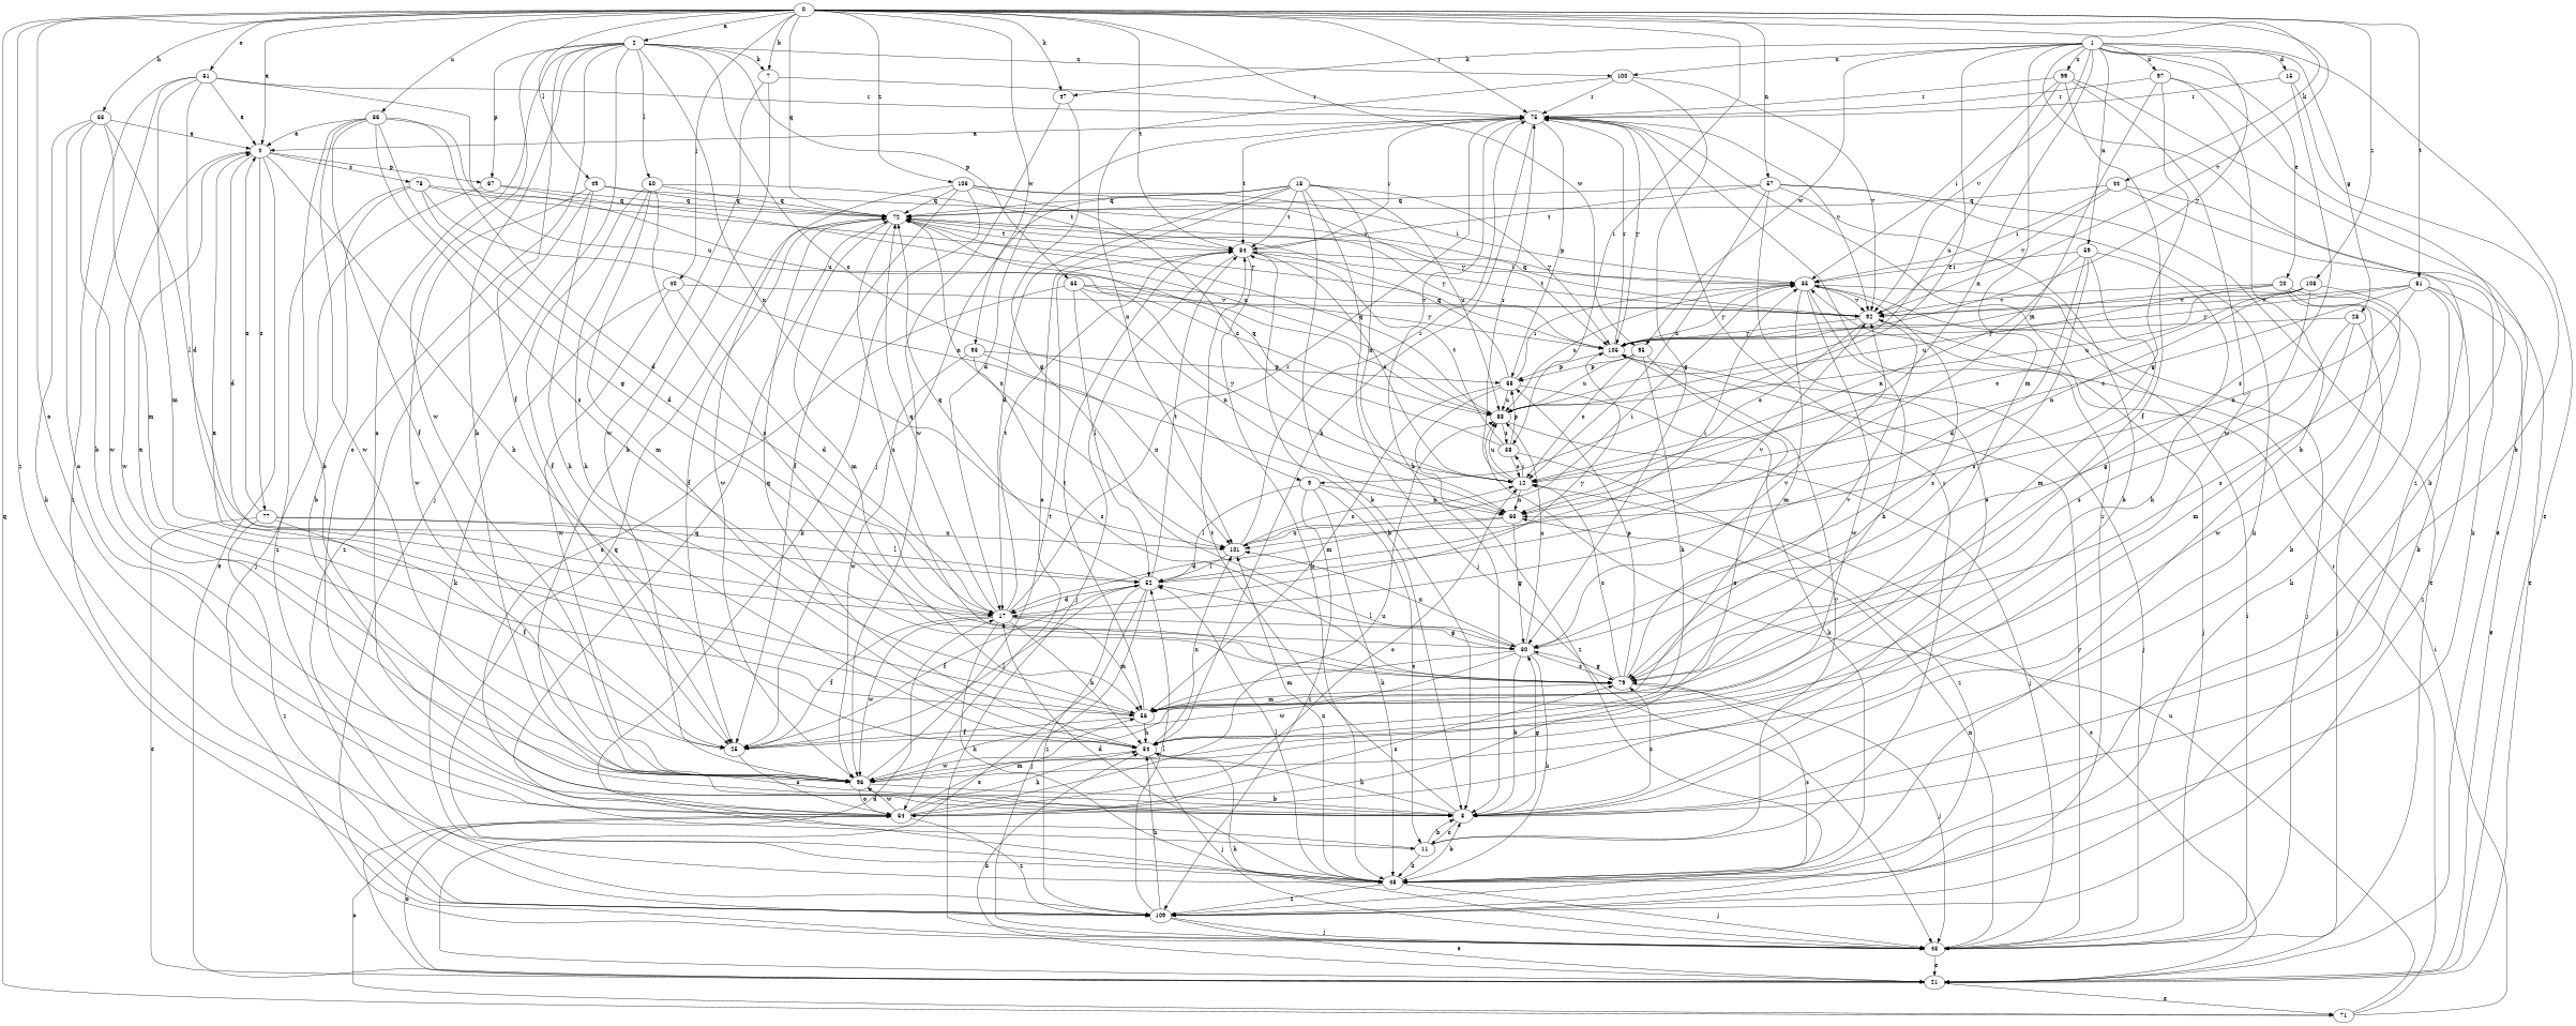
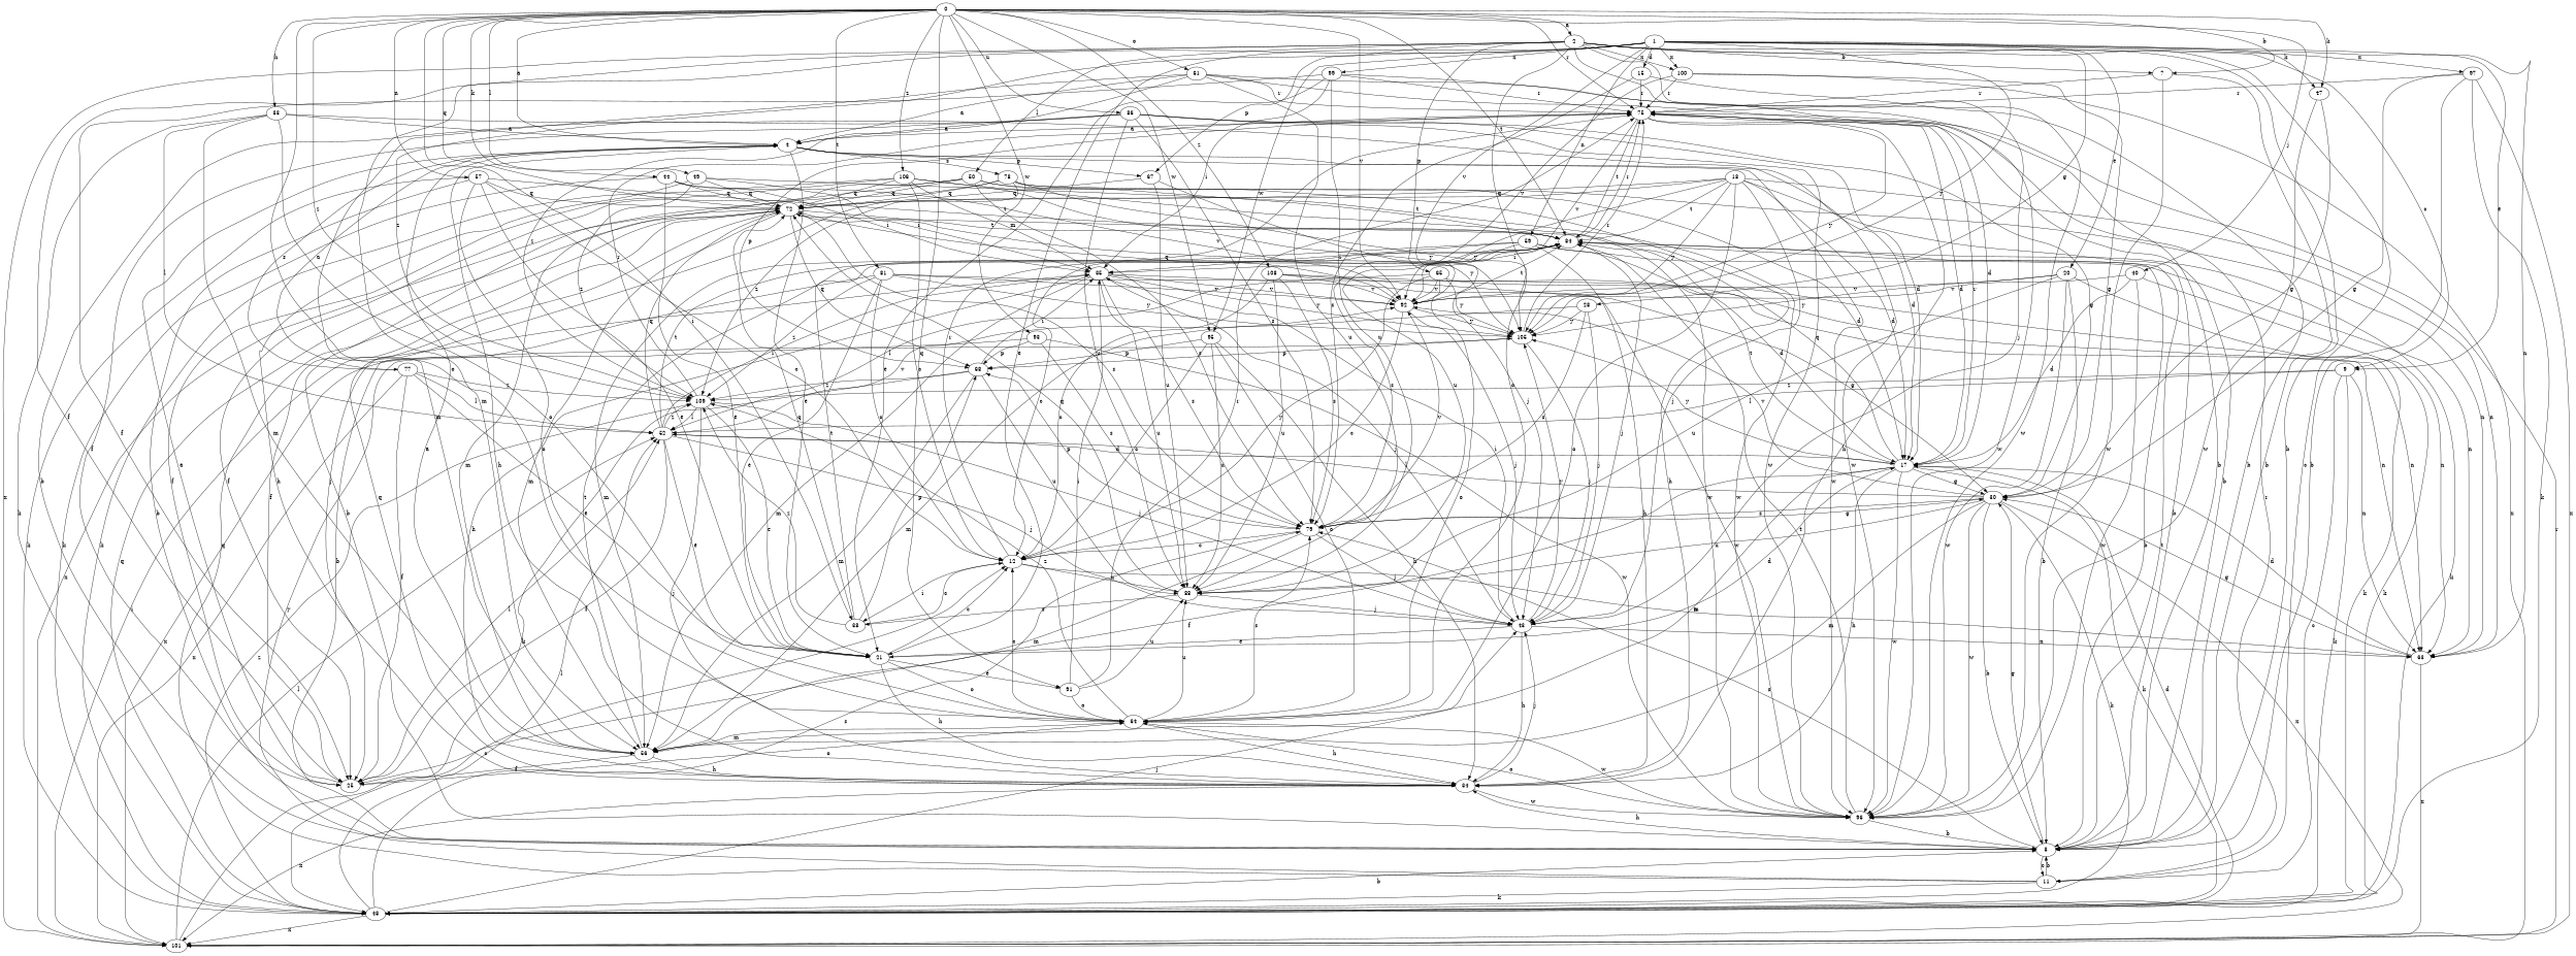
  strict digraph {
    0
    2
    4
    7
    33
    38
    40
    44
    47
    49
    57
    61
    64
-   71
+   71 [label=91]
    72
    75
    n17 [label=81]
    84
    86
    92
    93
    95
    106
    108
    109
    100
    8
    9
    11
    25
    43
    50
    65
    67
    96
    101
    21
    17
    34
    77
    78
    56
    48
    52
    12
    68
    n47 [label=35]
    30
    88
    79
    105
    n52 [label=63]
    1
    15
    20
    28
    59
    97
    99
    18
    0 -> 2 [label=a]
    0 -> 4 [label=a]
    0 -> 7 [label=b]
    0 -> 33 [label=h]
    0 -> 38 [label=i]
    0 -> 40 [label=j]
    0 -> 44 [label=k]
    0 -> 47 [label=k]
    0 -> 49 [label=l]
    0 -> 57 [label=n]
    0 -> 61 [label=o]
    0 -> 64 [label=o]
    0 -> 71 [label=q]
    0 -> 72 [label=q]
    0 -> 75 [label=r]
    0 -> n17 [label=t]
    0 -> 84 [label=t]
    0 -> 86 [label=u]
    0 -> 92 [label=v]
    0 -> 93 [label=w]
    0 -> 95 [label=w]
    0 -> 106 [label=z]
    0 -> 108 [label=z]
    0 -> 109 [label=z]
    2 -> 7 [label=b]
    2 -> 64 [label=o]
    2 -> 100 [label=x]
    2 -> 8 [label=b]
    2 -> 9 [label=c]
    2 -> 11 [label=c]
    2 -> 25 [label=f]
    2 -> 43 [label=j]
    2 -> 50 [label=l]
    2 -> 65 [label=p]
    2 -> 67 [label=p]
    2 -> 96 [label=w]
    2 -> 101 [label=x]
    4 -> 67 [label=p]
    4 -> 96 [label=w]
    4 -> 21 [label=e]
    4 -> 17 [label=d]
    4 -> 34 [label=h]
    4 -> 77 [label=s]
    4 -> 78 [label=s]
    7 -> 75 [label=r]
    7 -> 8 [label=b]
    7 -> 96 [label=w]
    33 -> 4 [label=a]
    33 -> 64 [label=o]
    33 -> 96 [label=w]
    33 -> 56 [label=m]
    33 -> 48 [label=k]
    33 -> 52 [label=l]
    38 -> 72 [label=q]
    38 -> 84 [label=t]
    38 -> 109 [label=z]
    38 -> 12 [label=c]
    38 -> 68 [label=p]
    40 -> 92 [label=v]
    40 -> 96 [label=w]
    40 -> 17 [label=d]
    40 -> 48 [label=k]
    44 -> 72 [label=q]
    44 -> 92 [label=v]
    44 -> 21 [label=e]
    44 -> 48 [label=k]
    44 -> n47 [label=i]
    47 -> 96 [label=w]
    47 -> 30 [label=g]
    49 -> 72 [label=q]
    49 -> 109 [label=z]
    49 -> 96 [label=w]
    49 -> 34 [label=h]
    49 -> n47 [label=i]
    57 -> 64 [label=o]
    57 -> 72 [label=q]
    57 -> 84 [label=t]
    57 -> 8 [label=b]
    57 -> 21 [label=e]
    57 -> 48 [label=k]
    57 -> 12 [label=c]
    61 -> 4 [label=a]
    61 -> 75 [label=r]
    61 -> 109 [label=z]
    61 -> 8 [label=b]
    61 -> 17 [label=d]
    61 -> 56 [label=m]
    61 -> 88 [label=u]
    64 -> 109 [label=z]
    64 -> 96 [label=w]
    64 -> 34 [label=h]
    64 -> 56 [label=m]
    64 -> 12 [label=c]
    64 -> 88 [label=u]
    64 -> 79 [label=s]
    71 -> 64 [label=o]
    71 -> 75 [label=r]
    71 -> n47 [label=i]
    71 -> 88 [label=u]
    72 -> 84 [label=t]
    72 -> 25 [label=f]
    72 -> 101 [label=x]
    72 -> 56 [label=m]
    72 -> 79 [label=s]
    72 -> 105 [label=y]
    75 -> 4 [label=a]
    75 -> 84 [label=t]
    75 -> 92 [label=v]
    75 -> 8 [label=b]
    75 -> 17 [label=d]
    75 -> 34 [label=h]
    75 -> 68 [label=p]
    75 -> 105 [label=y]
    n17 -> 92 [label=v]
    n17 -> 109 [label=z]
    n17 -> 8 [label=b]
    n17 -> 21 [label=e]
    n17 -> 12 [label=c]
    n17 -> 105 [label=y]
    n17 -> n52 [label=n]
    84 -> 75 [label=r]
    84 -> 8 [label=b]
    84 -> 43 [label=j]
    84 -> 48 [label=k]
    84 -> 12 [label=c]
    84 -> n47 [label=i]
    86 -> 4 [label=a]
    86 -> 8 [label=b]
    86 -> 25 [label=f]
    86 -> 96 [label=w]
    86 -> 17 [label=d]
    86 -> 30 [label=g]
    86 -> 88 [label=u]
    86 -> 79 [label=s]
    92 -> 72 [label=q]
    92 -> 84 [label=t]
    92 -> 43 [label=j]
    92 -> 12 [label=c]
    92 -> 105 [label=y]
    93 -> 96 [label=w]
    93 -> 101 [label=x]
    93 -> 68 [label=p]
    93 -> 79 [label=s]
    95 -> 64 [label=o]
    95 -> 34 [label=h]
    95 -> 12 [label=c]
    95 -> 68 [label=p]
    95 -> 88 [label=u]
    106 -> 72 [label=q]
    106 -> 25 [label=f]
    106 -> 96 [label=w]
    106 -> 48 [label=k]
    106 -> 12 [label=c]
-   106 -> n47 [label=i]
+   106 -> n47 [label=m]
    106 -> 105 [label=y]
    108 -> 92 [label=v]
    108 -> 12 [label=c]
    108 -> 30 [label=g]
    108 -> 88 [label=u]
    108 -> 79 [label=s]
    108 -> n52 [label=n]
    109 -> 75 [label=r]
    109 -> 43 [label=j]
    109 -> 21 [label=e]
-   109 -> 34 [label=h]
+   109 -> 34 [label=j]
    109 -> 52 [label=l]
    100 -> 75 [label=r]
    100 -> 92 [label=v]
    100 -> 101 [label=x]
    100 -> 30 [label=g]
    8 -> 84 [label=t]
    8 -> 11 [label=c]
    8 -> 34 [label=h]
    8 -> 30 [label=g]
    8 -> 79 [label=s]
    9 -> 109 [label=z]
    9 -> 11 [label=c]
    9 -> 48 [label=k]
    9 -> 52 [label=l]
    9 -> n52 [label=n]
    11 -> 72 [label=q]
    11 -> 75 [label=r]
    11 -> 8 [label=b]
    11 -> 48 [label=k]
    11 -> 105 [label=y]
    25 -> 4 [label=a]
    25 -> 64 [label=o]
    25 -> 52 [label=l]
    43 -> 21 [label=e]
    43 -> 34 [label=h]
    43 -> n47 [label=i]
    43 -> 105 [label=y]
    43 -> n52 [label=n]
    50 -> 72 [label=q]
    50 -> 84 [label=t]
    50 -> 25 [label=f]
    50 -> 34 [label=h]
    50 -> 56 [label=m]
    50 -> 79 [label=s]
    65 -> 64 [label=o]
    65 -> 92 [label=v]
    65 -> 52 [label=l]
    65 -> 12 [label=y]
    65 -> 105 [label=y]
    65 -> n52 [label=n]
    67 -> 72 [label=q]
    67 -> 43 [label=j]
    67 -> 88 [label=u]
    96 -> 64 [label=o]
    96 -> 84 [label=t]
    96 -> 8 [label=b]
    101 -> 75 [label=r]
    101 -> 52 [label=l]
    101 -> 12 [label=c]
    101 -> n47 [label=i]
    21 -> 64 [label=o]
    21 -> 71 [label=e]
    21 -> 17 [label=d]
    21 -> 34 [label=h]
    21 -> 12 [label=c]
    17 -> 72 [label=q]
    17 -> 75 [label=r]
    17 -> 84 [label=t]
    17 -> 25 [label=f]
    17 -> 96 [label=w]
    17 -> 34 [label=h]
    17 -> 56 [label=m]
    17 -> 48 [label=k]
    17 -> 30 [label=g]
    17 -> 105 [label=y]
    34 -> 72 [label=q]
    34 -> 43 [label=j]
    34 -> 96 [label=w]
    34 -> 101 [label=x]
    77 -> 4 [label=a]
    77 -> 109 [label=z]
    77 -> 25 [label=f]
    77 -> 101 [label=x]
    77 -> 21 [label=e]
    77 -> 52 [label=l]
    78 -> 72 [label=q]
    78 -> 109 [label=z]
    78 -> 8 [label=b]
    78 -> 17 [label=d]
    78 -> 105 [label=y]
    78 -> n52 [label=n]
    56 -> 4 [label=a]
    56 -> 84 [label=t]
    56 -> 25 [label=f]
    56 -> 34 [label=h]
    48 -> 72 [label=q]
    48 -> 109 [label=z]
    48 -> 8 [label=b]
    48 -> 43 [label=j]
    48 -> 101 [label=x]
    48 -> 17 [label=d]
    48 -> 52 [label=l]
    48 -> 79 [label=s]
    52 -> 72 [label=q]
    52 -> 84 [label=t]
    52 -> 92 [label=v]
    52 -> 109 [label=z]
    52 -> 25 [label=f]
    52 -> 43 [label=j]
    52 -> 21 [label=e]
    52 -> 17 [label=d]
    52 -> n47 [label=i]
    12 -> 38 [label=i]
    12 -> 75 [label=r]
    12 -> 88 [label=u]
    12 -> n52 [label=n]
-   68 -> 72 [label=q]
+   72 -> 68 [label=q]
    68 -> 109 [label=z]
    68 -> 56 [label=m]
    68 -> 48 [label=k]
    68 -> n47 [label=i]
    68 -> 88 [label=u]
    n47 -> 92 [label=v]
    n47 -> 43 [label=j]
    n47 -> 96 [label=w]
    n47 -> 34 [label=h]
    n47 -> 56 [label=m]
    n47 -> 88 [label=u]
    n47 -> 79 [label=s]
    n47 -> 105 [label=y]
    30 -> 92 [label=v]
    30 -> 8 [label=b]
    30 -> 96 [label=w]
    30 -> 101 [label=x]
    30 -> 56 [label=m]
    30 -> 48 [label=k]
    30 -> 52 [label=l]
    30 -> 88 [label=u]
    30 -> 79 [label=s]
    88 -> 38 [label=s]
    88 -> 72 [label=q]
    88 -> 43 [label=j]
    79 -> 92 [label=v]
    79 -> 43 [label=j]
    79 -> 56 [label=m]
    79 -> 12 [label=c]
    79 -> 68 [label=p]
    79 -> 30 [label=g]
    105 -> 75 [label=r]
    105 -> 43 [label=j]
    105 -> 68 [label=p]
    n52 -> 101 [label=x]
    n52 -> 17 [label=d]
    n52 -> 30 [label=g]
    1 -> 47 [label=k]
    1 -> 92 [label=v]
    1 -> 95 [label=w]
    1 -> 109 [label=z]
    1 -> 100 [label=x]
    1 -> 9 [label=e]
    1 -> 21 [label=e]
    1 -> 56 [label=m]
    1 -> 105 [label=y]
    1 -> n52 [label=n]
    1 -> 15 [label=d]
    1 -> 20 [label=e]
    1 -> 28 [label=g]
    1 -> 59 [label=n]
    1 -> 97 [label=x]
    1 -> 99 [label=x]
    15 -> 75 [label=r]
    15 -> 8 [label=b]
    15 -> 79 [label=s]
    20 -> 92 [label=v]
    20 -> 8 [label=b]
    20 -> 96 [label=w]
    20 -> 48 [label=k]
    20 -> 88 [label=u]
    20 -> 105 [label=y]
    28 -> 43 [label=j]
    28 -> 56 [label=m]
    28 -> 79 [label=s]
    28 -> 105 [label=y]
    59 -> 17 [label=d]
    59 -> 34 [label=h]
    59 -> 56 [label=m]
    59 -> n47 [label=i]
    59 -> 79 [label=s]
    59 -> n52 [label=n]
    97 -> 75 [label=r]
    97 -> 8 [label=b]
    97 -> 101 [label=x]
    97 -> 48 [label=k]
    97 -> 30 [label=g]
    99 -> 75 [label=r]
    99 -> 25 [label=f]
    99 -> 96 [label=w]
    99 -> 21 [label=e]
    99 -> n47 [label=i]
    99 -> 88 [label=u]
    18 -> 64 [label=o]
    18 -> 72 [label=q]
    18 -> 84 [label=t]
    18 -> 8 [label=b]
    18 -> 25 [label=j]
    18 -> 43 [label=j]
    18 -> 17 [label=d]
    18 -> 88 [label=u]
    18 -> 105 [label=y]
    18 -> n52 [label=n]
  }
